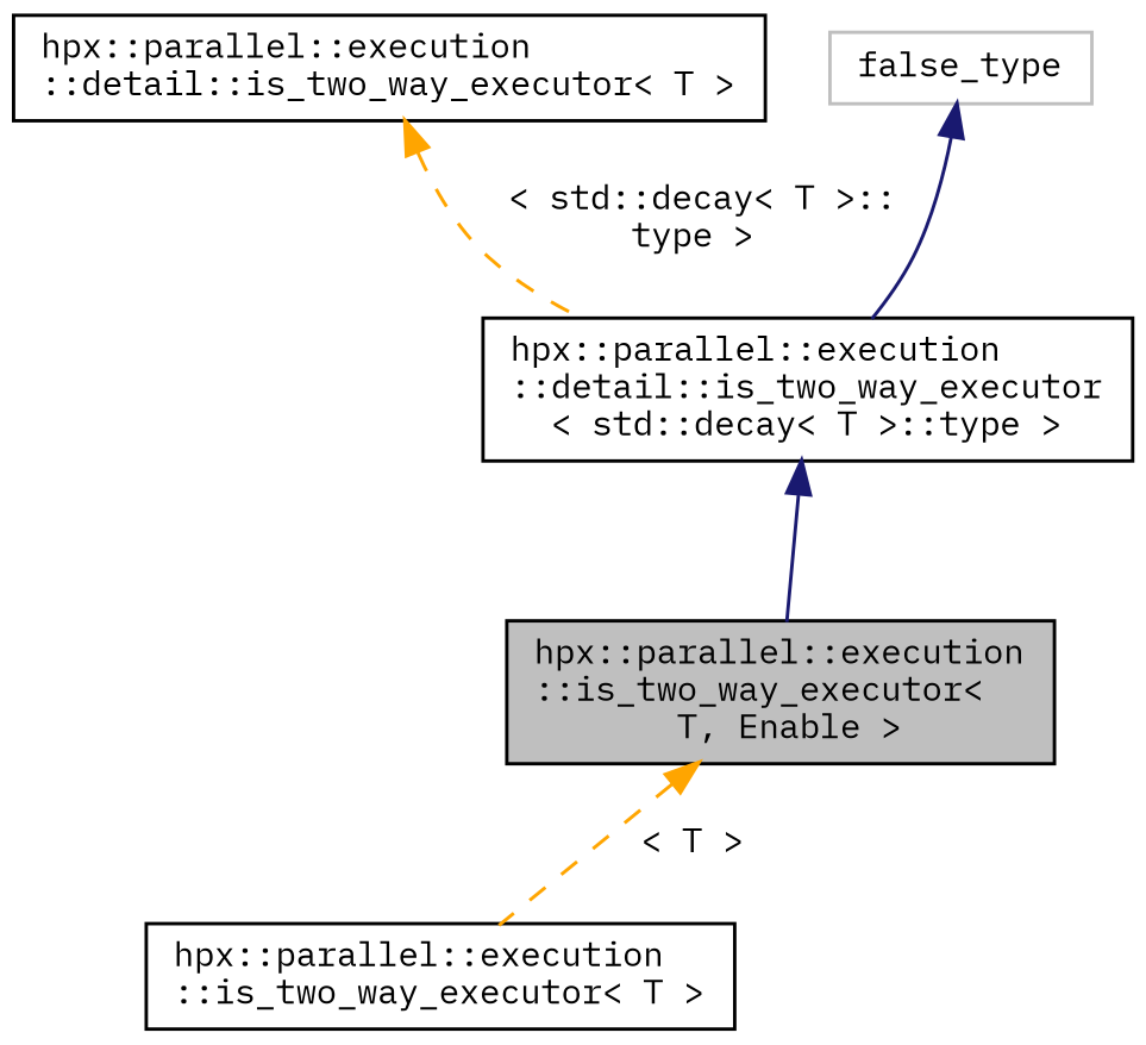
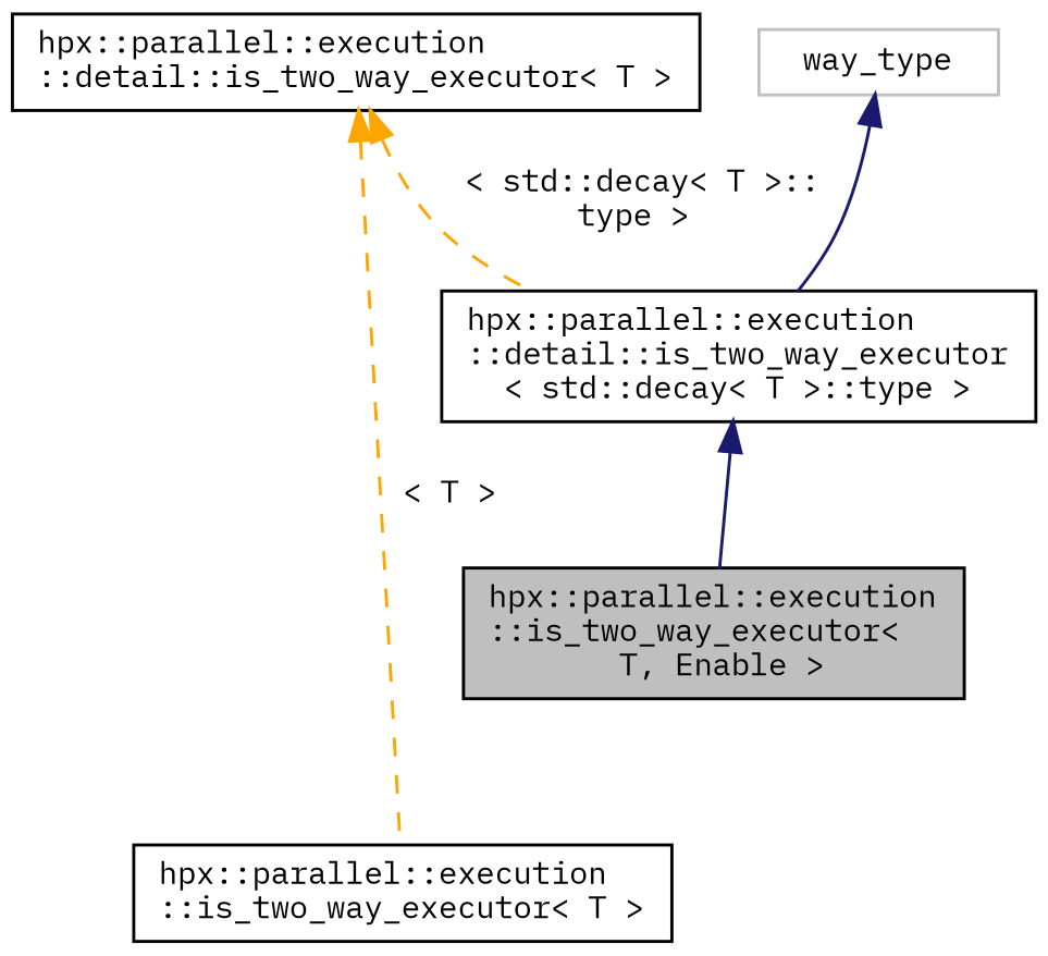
  digraph {
    fontname="IBM Plex Mono"
    node [color=black fillcolor=white fontname="IBM Plex Mono" fontsize=10 shape=record style=filled]
    edge [color=orange dir=back fontname="IBM Plex Mono" fontsize=10 labelfontname=Helvetica labelfontsize=10 style=dashed]
    n1 [fillcolor=grey75 fontcolor=black height=0.2 label="hpx::parallel::execution\l::is_two_way_executor\<\l T, Enable \>" width=0.4]
    n2 [height=0.2 label="hpx::parallel::execution\l::is_two_way_executor\< T \>" width=0.4]
    n3 [height=0.2 label="hpx::parallel::execution\l::detail::is_two_way_executor\l\< std::decay\< T \>::type \>" width=0.4]
-   n4 [color=grey75 height=0.2 label=false_type width=0.4]
+   n4 [color=grey75 height=0.2 label=way_type width=0.4]
    n5 [height=0.2 label="hpx::parallel::execution\l::detail::is_two_way_executor\< T \>" width=0.4]
-   n1 -> n2 [label=" \< T \>"]
+   n5 -> n2 [label=" \< T \>"]
    n3 -> n1 [color=midnightblue style=solid]
    n4 -> n3 [color=midnightblue style=solid]
    n5 -> n3 [label=" \< std::decay\< T \>::\ltype \>"]
  }
